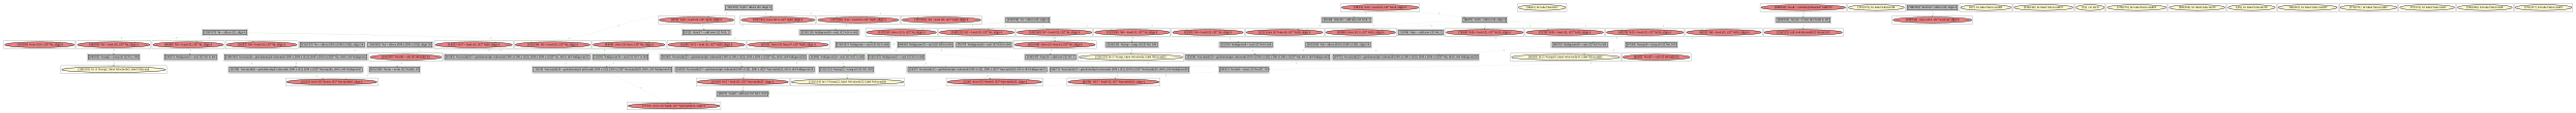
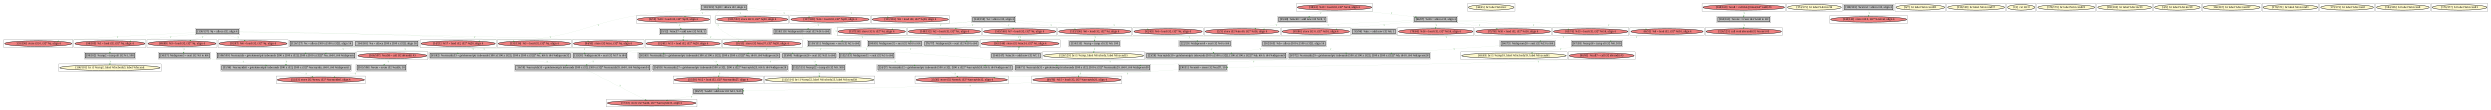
  digraph {
    fontname="Noto Serif"
    node [fillcolor=grey fontname="Noto Serif" fontsize=20 penwidth=3.0 shape=ellipse style=filled]
    edge [color=forestgreen fontcolor=forestgreen fontname="Noto Serif" style=dotted]
    n1 [label="[30/31]  %rem8 = srem i32 %call7, 10" shape=rectangle]
    n2 [label="[16/19]  %arrayidx35 = getelementptr inbounds [100 x i32], [100 x i32]* %arrayidx33, i64 0, i64 %idxprom34" shape=rectangle]
    n3 [fillcolor=lightcoral label="[32/33]  store i32 %rem, i32* %arrayidx6, align 4"]
    n4 [label="[35/36]  %arrayidx6 = getelementptr inbounds [100 x i32], [100 x i32]* %arrayidx, i64 0, i64 %idxprom5" shape=rectangle]
    n5 [label="[34/37]  %idxprom5 = sext i32 %3 to i64" shape=rectangle]
    n6 [fillcolor=lightcoral label="[42/43]  %4 = load i32, i32* %i, align 4"]
    n7 [fillcolor=lightcoral label="[38/41]  %19 = load i32, i32* %i16, align 4"]
    n8 [fillcolor=lemonchiffon label="[44/45]  br label %for.inc"]
    n9 [fillcolor=lightcoral label="[10/11]  store i32 %inc37, i32* %j20, align 4"]
    n10 [fillcolor=lightcoral label="[69/70]  %15 = load i32, i32* %arrayidx31, align 4"]
    n11 [fillcolor=lemonchiffon label="[48/49]  br i1 %cmp18, label %for.body19, label %for.end41"]
    n12 [fillcolor=lightcoral label="[124/125]  call void @srand(i32 %conv) #3"]
    n13 [label="[76/77]  %idxprom24 = sext i32 %10 to i64" shape=rectangle]
    n14 [fillcolor=lightcoral label="[149/152]  %2 = load i32, i32* %i, align 4"]
    n15 [fillcolor=lemonchiffon label="[128/129]  br i1 %cmp, label %for.body, label %for.end15"]
    n16 [fillcolor=lightcoral label="[143/148]  %7 = load i32, i32* %i, align 4"]
    n17 [label="[81/82]  %arrayidx33 = getelementptr inbounds [100 x [100 x i32]], [100 x [100 x i32]]* %c, i64 0, i64 %idxprom32" shape=rectangle]
    n18 [label="[162/163]  %b = alloca [100 x [100 x i32]], align 16" shape=rectangle]
    n19 [label="[54/59]  %arrayidx27 = getelementptr inbounds [100 x i32], [100 x i32]* %arrayidx25, i64 0, i64 %idxprom26" shape=rectangle]
    n20 [fillcolor=lemonchiffon label="[174/175]  br label %for.inc36"]
    n21 [fillcolor=lemonchiffon label="[113/114]  br i1 %cmp22, label %for.body23, label %for.end38"]
    n22 [fillcolor=lightcoral label="[135/136]  store i32 0, i32* %j, align 4"]
    n23 [fillcolor=lightcoral label="[88/89]  %3 = load i32, i32* %j, align 4"]
    n24 [fillcolor=lightcoral label="[94/95]  store i32 %inc, i32* %j, align 4"]
    n25 [fillcolor=lightcoral label="[98/103]  %1 = load i32, i32* %j, align 4"]
    n26 [fillcolor=lightcoral label="[104/107]  %call4 = call i32 @rand() #3"]
    n27 [fillcolor=lightcoral label="[140/141]  store i32 0, i32* %retval, align 4"]
    n28 [fillcolor=lemonchiffon label="[6/7]  br label %for.cond21"]
    n29 [fillcolor=lightcoral label="[121/122]  store i32 0, i32* %j20, align 4"]
    n30 [fillcolor=lemonchiffon label="[138/139]  br label %for.cond17"]
    n31 [fillcolor=lightcoral label="[17/18]  store i32 %add, i32* %arrayidx35, align 4"]
    n32 [fillcolor=lightcoral label="[14/21]  %17 = load i32, i32* %j20, align 4"]
    n33 [fillcolor=lemonchiffon label="[0/1]  ret i32 0"]
    n34 [label="[9/12]  %inc37 = add nsw i32 %18, 1" shape=rectangle]
    n35 [fillcolor=lemonchiffon label="[178/179]  br label %for.cond21"]
    n36 [fillcolor=lightcoral label="[25/26]  store i32 %rem8, i32* %arrayidx12, align 4"]
    n37 [label="[132/133]  %idxprom11 = sext i32 %5 to i64" shape=rectangle]
    n38 [label="[112/115]  %cmp22 = icmp slt i32 %9, 100" shape=rectangle]
    n39 [label="[53/60]  %idxprom26 = sext i32 %11 to i64" shape=rectangle]
    n40 [fillcolor=lightcoral label="[145/146]  store i32 %inc14, i32* %i, align 4"]
    n41 [label="[126/127]  %c = alloca [100 x [100 x i32]], align 16" shape=rectangle]
    n42 [label="[110/123]  %j20 = alloca i32, align 4" shape=rectangle]
    n43 [label="[56/57]  %add = add nsw i32 %12, %15" shape=rectangle]
    n44 [label="[22/29]  %idxprom9 = sext i32 %4 to i64" shape=rectangle]
    n45 [fillcolor=lemonchiffon label="[182/183]  br label %for.inc13"]
    n46 [label="[67/72]  %arrayidx29 = getelementptr inbounds [100 x [100 x i32]], [100 x [100 x i32]]* %b, i64 0, i64 %idxprom28" shape=rectangle]
    n47 [label="[130/137]  %j = alloca i32, align 4" shape=rectangle]
    n48 [label="[93/96]  %inc = add nsw i32 %6, 1" shape=rectangle]
    n49 [label="[108/109]  %arrayidx = getelementptr inbounds [100 x [100 x i32]], [100 x [100 x i32]]* %a, i64 0, i64 %idxprom" shape=rectangle]
    n50 [label="[24/27]  %arrayidx12 = getelementptr inbounds [100 x i32], [100 x i32]* %arrayidx10, i64 0, i64 %idxprom11" shape=rectangle]
    n51 [label="[160/161]  %conv = trunc i64 %call to i32" shape=rectangle]
    n52 [fillcolor=lemonchiffon label="[4/5]  br label %for.inc39"]
    n53 [fillcolor=lemonchiffon label="[166/167]  br label %for.cond17"]
    n54 [fillcolor=lemonchiffon label="[170/171]  br label %for.cond1"]
    n55 [fillcolor=lightcoral label="[111/116]  %9 = load i32, i32* %j20, align 4"]
    n56 [fillcolor=lightcoral label="[131/134]  %5 = load i32, i32* %j, align 4"]
    n57 [fillcolor=lemonchiffon label="[100/101]  br i1 %cmp2, label %for.body3, label %for.end"]
    n58 [fillcolor=lightcoral label="[65/74]  %13 = load i32, i32* %i16, align 4"]
    n59 [fillcolor=lightcoral label="[168/169]  %call = call i64 @time(i64* null) #3"]
    n60 [fillcolor=lightcoral label="[46/51]  %8 = load i32, i32* %i16, align 4"]
    n61 [fillcolor=lemonchiffon label="[172/173]  br label %for.cond"]
    n62 [label="[47/50]  %cmp18 = icmp slt i32 %8, 100" shape=rectangle]
    n63 [label="[15/20]  %idxprom34 = sext i32 %17 to i64" shape=rectangle]
    n64 [label="[142/159]  %i = alloca i32, align 4" shape=rectangle]
    n65 [fillcolor=lightcoral label="[8/13]  %18 = load i32, i32* %j20, align 4"]
    n66 [label="[154/155]  %cmp = icmp slt i32 %0, 100" shape=rectangle]
    n67 [label="[62/63]  %arrayidx25 = getelementptr inbounds [100 x [100 x i32]], [100 x [100 x i32]]* %a, i64 0, i64 %idxprom24" shape=rectangle]
    n68 [label="[164/165]  %a = alloca [100 x [100 x i32]], align 16" shape=rectangle]
    n69 [label="[23/28]  %arrayidx10 = getelementptr inbounds [100 x [100 x i32]], [100 x [100 x i32]]* %b, i64 0, i64 %idxprom9" shape=rectangle]
    n70 [label="[118/119]  %idxprom30 = sext i32 %14 to i64" shape=rectangle]
    n71 [fillcolor=lightcoral label="[2/3]  store i32 %inc40, i32* %i16, align 4"]
    n72 [label="[180/181]  %retval = alloca i32, align 4" shape=rectangle]
    n73 [fillcolor=lightcoral label="[153/156]  %0 = load i32, i32* %i, align 4"]
    n74 [label="[39/40]  %inc40 = add nsw i32 %19, 1" shape=rectangle]
    n75 [label="[144/147]  %inc14 = add nsw i32 %7, 1" shape=rectangle]
    n76 [label="[66/73]  %idxprom28 = sext i32 %13 to i64" shape=rectangle]
    n77 [label="[99/102]  %cmp2 = icmp slt i32 %1, 100" shape=rectangle]
    n78 [fillcolor=lightcoral label="[92/97]  %6 = load i32, i32* %j, align 4"]
    n79 [fillcolor=lemonchiffon label="[184/185]  br label %for.cond"]
    n80 [fillcolor=lightcoral label="[52/61]  %11 = load i32, i32* %j20, align 4"]
    n81 [fillcolor=lightcoral label="[90/91]  %call7 = call i32 @rand() #3"]
    n82 [fillcolor=lightcoral label="[75/78]  %10 = load i32, i32* %i16, align 4"]
    n83 [label="[64/87]  %i16 = alloca i32, align 4" shape=rectangle]
    n84 [fillcolor=lightcoral label="[157/158]  store i32 0, i32* %i, align 4"]
    n85 [fillcolor=lightcoral label="[85/86]  store i32 0, i32* %i16, align 4"]
    n86 [label="[105/106]  %rem = srem i32 %call4, 10" shape=rectangle]
    n87 [fillcolor=lemonchiffon label="[176/177]  br label %for.cond1"]
    n88 [label="[80/83]  %idxprom32 = sext i32 %16 to i64" shape=rectangle]
    n89 [fillcolor=lightcoral label="[79/84]  %16 = load i32, i32* %i16, align 4"]
    n90 [label="[150/151]  %idxprom = sext i32 %2 to i64" shape=rectangle]
    n91 [fillcolor=lightcoral label="[55/58]  %12 = load i32, i32* %arrayidx27, align 4"]
    n92 [label="[68/71]  %arrayidx31 = getelementptr inbounds [100 x i32], [100 x i32]* %arrayidx29, i64 0, i64 %idxprom30" shape=rectangle]
    n93 [fillcolor=lightcoral label="[117/120]  %14 = load i32, i32* %j20, align 4"]
    subgraph cluster_1 {
      n1
    }
    subgraph cluster_2 {
      n2
    }
    subgraph cluster_3 {
      n3
    }
    subgraph cluster_4 {
      n4
    }
    subgraph cluster_5 {
      n5
    }
    subgraph cluster_6 {
      n6
    }
    subgraph cluster_7 {
      n7
    }
    subgraph cluster_8 {
      n8
    }
    subgraph cluster_9 {
      n9
    }
    subgraph cluster_10 {
      n10
    }
    subgraph cluster_11 {
      n11
    }
    subgraph cluster_12 {
      n12
    }
    subgraph cluster_13 {
      n13
    }
    subgraph cluster_14 {
      n14
    }
    subgraph cluster_15 {
      n15
    }
    subgraph cluster_16 {
      n16
    }
    subgraph cluster_17 {
      n17
    }
    subgraph cluster_18 {
      n18
    }
    subgraph cluster_19 {
      n19
    }
    subgraph cluster_20 {
      n20
    }
    subgraph cluster_21 {
      n21
    }
    subgraph cluster_22 {
      n22
    }
    subgraph cluster_23 {
      n23
    }
    subgraph cluster_24 {
      n24
    }
    subgraph cluster_25 {
      n25
    }
    subgraph cluster_26 {
      n26
    }
    subgraph cluster_27 {
      n27
    }
    subgraph cluster_28 {
      n28
    }
    subgraph cluster_29 {
      n29
    }
    subgraph cluster_30 {
      n30
    }
    subgraph cluster_31 {
      n31
    }
    subgraph cluster_32 {
      n32
    }
    subgraph cluster_33 {
      n33
    }
    subgraph cluster_34 {
      n34
    }
    subgraph cluster_35 {
      n35
    }
    subgraph cluster_36 {
      n36
    }
    subgraph cluster_37 {
      n37
    }
    subgraph cluster_38 {
      n38
    }
    subgraph cluster_39 {
      n39
    }
    subgraph cluster_40 {
      n40
    }
    subgraph cluster_41 {
      n41
    }
    subgraph cluster_42 {
      n42
    }
    subgraph cluster_43 {
      n43
    }
    subgraph cluster_44 {
      n44
    }
    subgraph cluster_45 {
      n45
    }
    subgraph cluster_46 {
      n46
    }
    subgraph cluster_47 {
      n47
    }
    subgraph cluster_48 {
      n48
    }
    subgraph cluster_49 {
      n49
    }
    subgraph cluster_50 {
      n50
    }
    subgraph cluster_51 {
      n51
    }
    subgraph cluster_52 {
      n52
    }
    subgraph cluster_53 {
      n53
    }
    subgraph cluster_54 {
      n54
    }
    subgraph cluster_55 {
      n55
    }
    subgraph cluster_56 {
      n56
    }
    subgraph cluster_57 {
      n57
    }
    subgraph cluster_58 {
      n58
    }
    subgraph cluster_59 {
      n59
    }
    subgraph cluster_60 {
      n60
    }
    subgraph cluster_61 {
      n61
    }
    subgraph cluster_62 {
      n62
    }
    subgraph cluster_63 {
      n63
    }
    subgraph cluster_64 {
      n64
    }
    subgraph cluster_65 {
      n65
    }
    subgraph cluster_66 {
      n66
    }
    subgraph cluster_67 {
      n67
    }
    subgraph cluster_68 {
      n68
    }
    subgraph cluster_69 {
      n69
    }
    subgraph cluster_70 {
      n70
    }
    subgraph cluster_71 {
      n71
    }
    subgraph cluster_72 {
      n72
    }
    subgraph cluster_73 {
      n73
    }
    subgraph cluster_74 {
      n74
    }
    subgraph cluster_75 {
      n75
    }
    subgraph cluster_76 {
      n76
    }
    subgraph cluster_77 {
      n77
    }
    subgraph cluster_78 {
      n78
    }
    subgraph cluster_79 {
      n79
    }
    subgraph cluster_80 {
      n80
    }
    subgraph cluster_81 {
      n81
    }
    subgraph cluster_82 {
      n82
    }
    subgraph cluster_83 {
      n83
    }
    subgraph cluster_84 {
      n84
    }
    subgraph cluster_85 {
      n85
    }
    subgraph cluster_86 {
      n86
    }
    subgraph cluster_87 {
      n87
    }
    subgraph cluster_88 {
      n88
    }
    subgraph cluster_89 {
      n89
    }
    subgraph cluster_90 {
      n90
    }
    subgraph cluster_91 {
      n91
    }
    subgraph cluster_92 {
      n92
    }
    subgraph cluster_93 {
      n93
    }
    n1 -> n36 [label=T]
    n2 -> n31 [label=T]
    n4 -> n3 [label=T]
    n5 -> n4 [label=T]
    n6 -> n44 [label=T]
    n7 -> n74 [label=T]
    n7 -> n83 [label=T]
    n10 -> n43 [label=T]
    n13 -> n67 [label=T]
    n14 -> n90 [label=T]
    n16 -> n40 [label=T]
    n17 -> n2 [label=T]
    n18 -> n46 [label=T]
    n18 -> n69 [label=T]
    n19 -> n91 [label=T]
    n23 -> n5 [label=T]
    n25 -> n77 [label=T]
    n26 -> n86 [label=T]
    n32 -> n63 [label=T]
    n34 -> n9 [label=T]
    n34 -> n80 [label=T]
    n37 -> n50 [label=T]
    n38 -> n21 [label=T]
    n39 -> n19 [label=T]
    n39 -> n38 [label=T]
    n41 -> n17 [label=T]
    n42 -> n9 [label=T]
    n42 -> n29 [label=T]
    n42 -> n32 [label=T]
    n42 -> n55 [label=T]
    n42 -> n65 [label=T]
    n42 -> n93 [label=T]
    n43 -> n31 [label=T]
    n44 -> n69 [label=T]
    n46 -> n92 [label=T]
    n47 -> n22 [label=T]
    n47 -> n23 [label=T]
    n47 -> n24 [label=T]
    n47 -> n25 [label=T]
    n47 -> n56 [label=T]
    n47 -> n78 [label=T]
    n48 -> n24 [label=T]
    n49 -> n4 [label=T]
    n50 -> n36 [label=T]
    n51 -> n12 [label=T]
    n56 -> n37 [label=T]
    n58 -> n76 [label=T]
    n59 -> n51 [label=T]
    n60 -> n62 [label=T]
    n62 -> n11 [label=T]
    n63 -> n2 [label=T]
    n64 -> n6 [label=T]
    n64 -> n14 [label=T]
    n64 -> n16 [label=T]
    n64 -> n40 [label=T]
    n64 -> n73 [label=T]
    n64 -> n84 [label=T]
    n65 -> n34 [label=T]
    n66 -> n15 [label=T]
    n67 -> n19 [label=T]
    n68 -> n49 [label=T]
    n68 -> n67 [label=T]
    n69 -> n50 [label=T]
    n70 -> n92 [label=T]
    n72 -> n27 [label=T]
    n73 -> n66 [label=T]
    n74 -> n71 [label=T]
-   n40 -> n75 [label=T]
+   n75 -> n40 [label=T]
    n76 -> n46 [label=T]
    n77 -> n57 [label=T]
-   n16 -> n39 [label=T]
+   n80 -> n39 [label=T]
    n81 -> n1 [label=T]
    n82 -> n13 [label=T]
    n83 -> n58 [label=T]
    n83 -> n60 [label=T]
    n83 -> n71 [label=T]
    n83 -> n82 [label=T]
    n83 -> n85 [label=T]
    n83 -> n89 [label=T]
    n86 -> n3 [label=T]
    n88 -> n17 [label=T]
    n89 -> n88 [label=T]
    n90 -> n49 [label=T]
    n91 -> n43 [label=T]
    n92 -> n10 [label=T]
    n93 -> n70 [label=T]
  }
